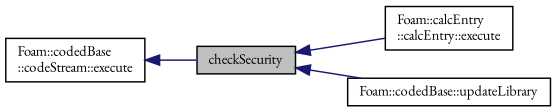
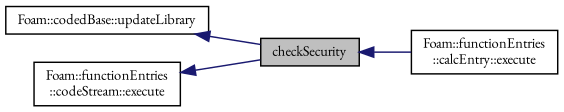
  digraph {
    fontname="EB Garamond"
    rankdir=LR
    node [color=black fontname="EB Garamond" fontsize=10 shape=record]
    edge [color=midnightblue dir=back fontname="EB Garamond" fontsize=10 labelfontname=Helvetica labelfontsize=10 style=solid]
    n1 [fillcolor=grey75 fontcolor=black height=0.2 label=checkSecurity style=filled width=0.4]
-   n2 [height=0.2 label="Foam::calcEntry\l::calcEntry::execute" width=0.4]
+   n2 [height=0.2 label="Foam::functionEntries\l::calcEntry::execute" width=0.4]
    n3 [height=0.2 label="Foam::codedBase::updateLibrary" width=0.4]
-   n4 [height=0.2 label="Foam::codedBase\l::codeStream::execute" width=0.4]
+   n4 [height=0.2 label="Foam::functionEntries\l::codeStream::execute" width=0.4]
    n1 -> n2
-   n1 -> n3
+   n3 -> n1
    n4 -> n1
  }
